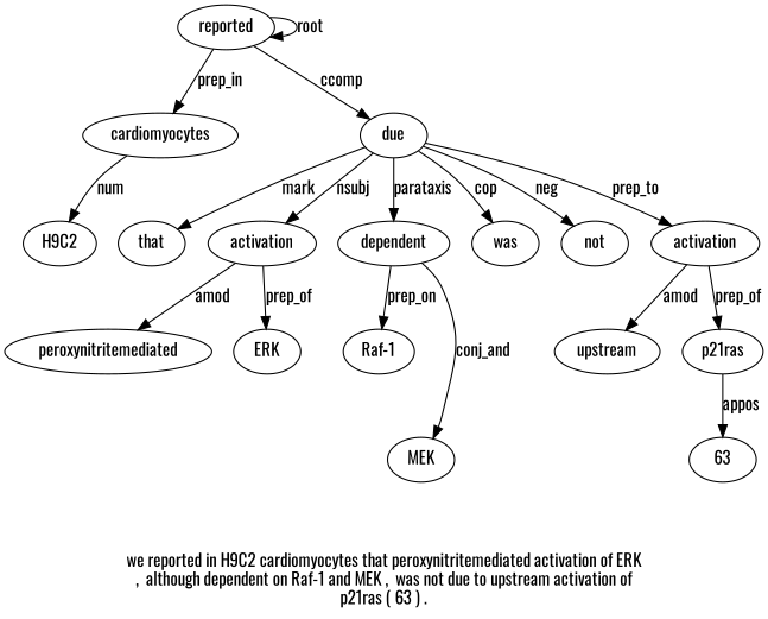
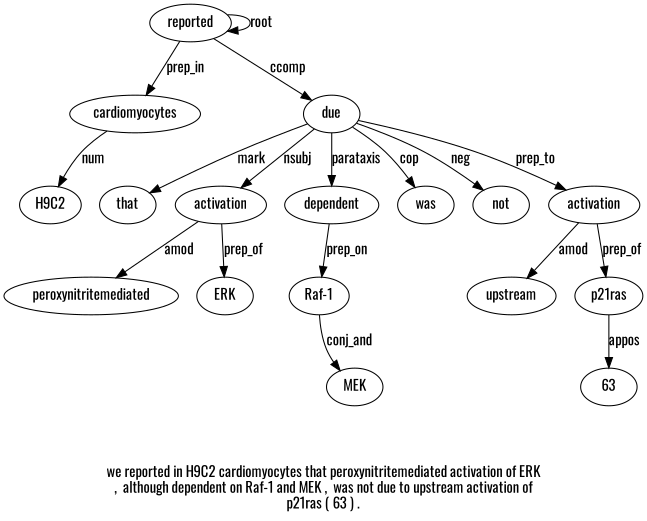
  digraph {
    fontname=Oswald
    label="we reported in H9C2 cardiomyocytes that peroxynitritemediated activation of ERK\n,  although dependent on Raf-1 and MEK ,  was not due to upstream activation of\np21ras ( 63 ) ."
    node [fillcolor=white fontname=Oswald style=filled]
    edge [fontname=Oswald]
    n1 [label=reported]
    n2 [label=cardiomyocytes]
    n3 [label=due]
    n4 [label=H9C2]
    n5 [label=that]
    n6 [label=activation]
    n7 [label=dependent]
    n8 [label=was]
    n9 [label=not]
    n10 [label=activation]
    n11 [label=peroxynitritemediated]
    n12 [label=ERK]
    n13 [label="Raf-1"]
    n14 [label=upstream]
    n15 [label=p21ras]
    n16 [label=MEK]
    n17 [label=63]
    n1 -> n1 [label=root]
    n1 -> n2 [label=prep_in]
    n1 -> n3 [label=ccomp]
    n2 -> n4 [label=num]
    n3 -> n5 [label=mark]
    n3 -> n6 [label=nsubj]
    n3 -> n7 [label=parataxis]
    n3 -> n8 [label=cop]
    n3 -> n9 [label=neg]
    n3 -> n10 [label=prep_to]
    n6 -> n11 [label=amod]
    n6 -> n12 [label=prep_of]
    n7 -> n13 [label=prep_on]
    n10 -> n14 [label=amod]
    n10 -> n15 [label=prep_of]
-   n7 -> n16 [label=conj_and]
+   n13 -> n16 [label=conj_and]
    n15 -> n17 [label=appos]
  }
